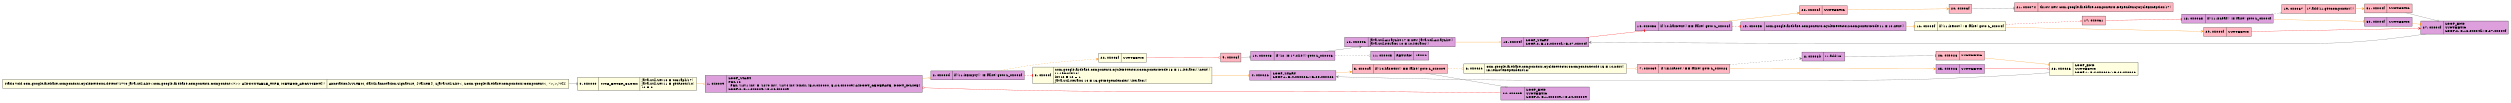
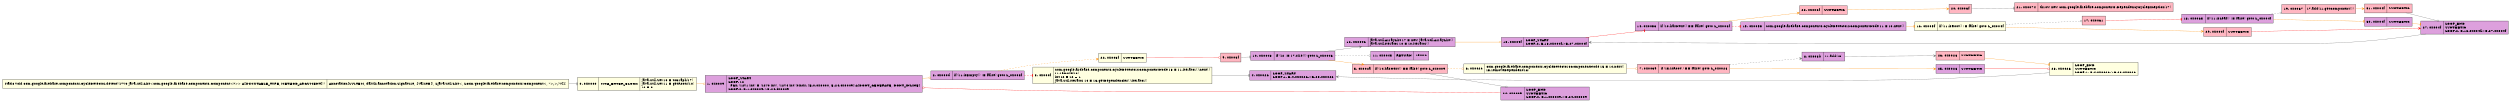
  digraph {
    rankdir=LR
    node [fillcolor=plum shape=record style=filled]
    edge [arrowhead=odot color=darkorange]
    n1 [fillcolor=lightyellow label="{0\:\ 0x0000|MTH_ENTER_BLOCK\l|java.util.Set r0 = toGraph(r7)\ljava.util.Set r1 = getRoots(r0)\lr2 = 0\l}"]
-   n2 [label="{1\:\ 0x0009|LOOP_START\lPHI: r2 \l  PHI: (r2v1 int) = (r2v0 int), (r2v4 int) binds: [B:0:0x0000, B:24:0x0009] A[DONT_GENERATE, DONT_INLINE]\lLOOP:0: B:1:0x0009\-\>B:24:0x0009\l}"]
+   n2 [label="{1\:\ 0x0009|LOOP_START\lLOOP: r2 \l  PHI: (r2v1 int) = (r2v0 int), (r2v4 int) binds: [B:0:0x0000, B:24:0x0009] A[DONT_GENERATE, DONT_INLINE]\lLOOP:0: B:1:0x0009\-\>B:24:0x0009\l}"]
    n3 [label="{2\:\ 0x000d|if (r1.isEmpty() != false) goto L_0x003f\l}"]
    n4 [fillcolor=lightyellow label="{3\:\ 0x000f|com.google.firebase.components.CycleDetector$ComponentNode r3 = r1.iterator().next()\lr1.remove(r3)\lint r2 = r2 + 1\ljava.util.Iterator r4 = r3.getDependencies().iterator()\l}"]
    n5 [fillcolor=lightyellow label="{22\:\ 0x003f|SYNTHETIC\l}"]
    n6 [label="{4\:\ 0x0026|LOOP_START\lLOOP:1: B:4:0x0026\-\>B:23:0x0026\l}"]
    n7 [fillcolor=lightpink label="{9\:\ 0x003f}"]
    n8 [fillcolor=lightpink label="{5\:\ 0x002a|if (r4.hasNext() == false) goto L_0x0009\l}"]
    n9 [fillcolor=lightyellow label="{6\:\ 0x002c|com.google.firebase.components.CycleDetector$ComponentNode r5 = r4.next()\lr5.removeDependent(r3)\l}"]
    n10 [label="{24\:\ 0x0009|LOOP_END\lSYNTHETIC\lLOOP:0: B:1:0x0009\-\>B:24:0x0009\l}"]
    n11 [fillcolor=lightpink label="{7\:\ 0x0039|if (r5.isRoot() == false) goto L_0x0026\l}"]
    n12 [label="{8\:\ 0x003b|r1.add(r5)\l}"]
    n13 [label="{25\:\ 0x0026|SYNTHETIC\l}"]
    n14 [fillcolor=lightpink label="{26\:\ 0x0026|SYNTHETIC\l}"]
    n15 [fillcolor=lightyellow label="{23\:\ 0x0026|LOOP_END\lSYNTHETIC\lLOOP:1: B:4:0x0026\-\>B:23:0x0026\l}"]
    n16 [label="{10\:\ 0x0043|if (r2 != r7.size()) goto L_0x0046\l}"]
    n17 [label="{11\:\ 0x0045|RETURN\l|return\l}"]
    n18 [label="{12\:\ 0x0046|java.util.ArrayList r7 = new java.util.ArrayList()\ljava.util.Iterator r0 = r0.iterator()\l}"]
    n19 [label="{13\:\ 0x004f|LOOP_START\lLOOP:2: B:13:0x004f\-\>B:27:0x004f\l}"]
    n20 [label="{14\:\ 0x0053|if (r0.hasNext() == false) goto L_0x006f\l}"]
    n21 [label="{15\:\ 0x0055|com.google.firebase.components.CycleDetector$ComponentNode r1 = r0.next()\l}"]
    n22 [fillcolor=lightpink label="{28\:\ 0x006f|SYNTHETIC\l}"]
    n23 [fillcolor=lightyellow label="{16\:\ 0x005f|if (r1.isRoot() != false) goto L_0x004f\l}"]
    n24 [fillcolor=lightpink label="{20\:\ 0x006f}"]
    n25 [fillcolor=lightpink label="{17\:\ 0x0061}"]
    n26 [fillcolor=lightpink label="{29\:\ 0x004f|SYNTHETIC\l}"]
    n27 [label="{18\:\ 0x0065|if (r1.isLeaf() != false) goto L_0x004f\l}"]
    n28 [label="{27\:\ 0x004f|LOOP_END\lSYNTHETIC\lLOOP:2: B:13:0x004f\-\>B:27:0x004f\l}"]
    n29 [fillcolor=lightpink label="{19\:\ 0x0067|r7.add(r1.getComponent())\l}"]
    n30 [label="{30\:\ 0x004f|SYNTHETIC\l}"]
    n31 [fillcolor=lightpink label="{31\:\ 0x004f|SYNTHETIC\l}"]
    n32 [fillcolor=lightpink label="{21\:\ 0x0074|throw new com.google.firebase.components.DependencyCycleException(r7)\l}"]
    n33 [fillcolor=lightyellow label="{static void com.google.firebase.components.CycleDetector.detect((r7v0 java.util.List\<com.google.firebase.components.Component\<?\>\> A[IMMUTABLE_TYPE, METHOD_ARGUMENT]))  | Annotation[SYSTEM, dalvik.annotation.Signature, \{value=[(, Ljava\/util\/List\<, Lcom\/google\/firebase\/components\/Component\<, *\>;\>;)V]\}]\l}"]
    n1 -> n2
    n2 -> n3
    n3 -> n4 [arrowhead=tee color=red style=dashed]
    n3 -> n5 [arrowhead=vee style=dashed]
-   n4 -> n6 [arrowhead=tee]
+   n4 -> n6 [arrowhead=tee color=gray40]
    n5 -> n7 [color=red]
-   n6 -> n8 [arrowhead=vee]
+   n16 -> n8 [arrowhead=vee]
    n7 -> n16 [arrowhead=tee color=gray40]
    n8 -> n9 [style=dashed]
    n8 -> n10 [color=gray40]
    n9 -> n11
    n10 -> n2 [color=red]
    n11 -> n12 [arrowhead=vee color=gray40 style=dashed]
    n11 -> n13 [arrowhead=vee]
-   n12 -> n14 [arrowhead=tee color=gray40]
+   n12 -> n14 [arrowhead=vee color=gray40]
    n13 -> n15 [color=red]
    n14 -> n15 [arrowhead=tee]
    n15 -> n6 [arrowhead=vee color=gray40]
    n16 -> n17 [color=gray40 style=dashed]
    n16 -> n18 [arrowhead=vee color=gray40]
    n18 -> n19
    n19 -> n20 [arrowhead=tee color=red]
    n20 -> n21 [arrowhead=tee color=red style=dashed]
    n20 -> n22 [arrowhead=vee]
    n21 -> n23 [arrowhead=tee]
    n22 -> n24 [arrowhead=vee]
-   n23 -> n25 [color=red style=dashed]
+   n23 -> n25 [color=gray40 style=dashed]
    n23 -> n26 [arrowhead=vee]
    n24 -> n32 [arrowhead=tee color=gray40]
    n25 -> n27 [arrowhead=tee color=red]
    n26 -> n28 [arrowhead=vee color=red]
    n27 -> n29 [color=gray40 style=dashed]
    n27 -> n30 [arrowhead=tee]
    n28 -> n19 [arrowhead=vee color=gray40]
    n29 -> n31 [arrowhead=vee]
    n30 -> n28 [arrowhead=tee]
    n31 -> n28 [color=gray40]
    n33 -> n1 [arrowhead=tee color=gray40]
  }
